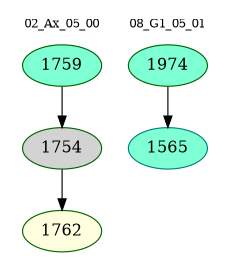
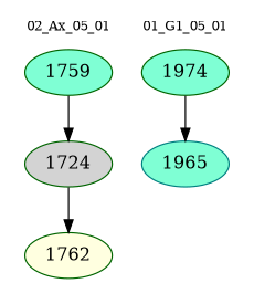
  digraph {
    node [color=darkgreen fillcolor=aquamarine style=filled]
    edge [color=black]
    n1 [label=1759]
-   n2 [fillcolor=lightgrey label=1754]
+   n2 [fillcolor=lightgrey label=1724]
    n3 [fillcolor=lightyellow label=1762]
    n4 [label=1974]
-   n5 [color=teal label=1565]
+   n5 [color=teal label=1965]
    subgraph cluster_1 {
      color=white
      fontsize=10
-     label="02_Ax_05_00"
+     label="02_Ax_05_01"
      n1
      n2
      n3
    }
    subgraph cluster_2 {
      color=white
      fontsize=10
-     label="08_G1_05_01"
+     label="01_G1_05_01"
      n4
      n5
    }
    n1 -> n2
    n2 -> n3
    n4 -> n5
  }
